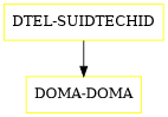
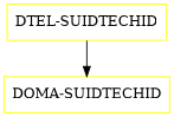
  digraph {
    node [color=yellow shape=box]
    "DTEL-SUIDTECHID"
-   "DOMA-SUIDTECHID" [label="DOMA-DOMA"]
+   "DOMA-SUIDTECHID"
    "DTEL-SUIDTECHID" -> "DOMA-SUIDTECHID"
  }
